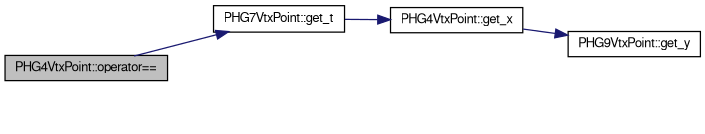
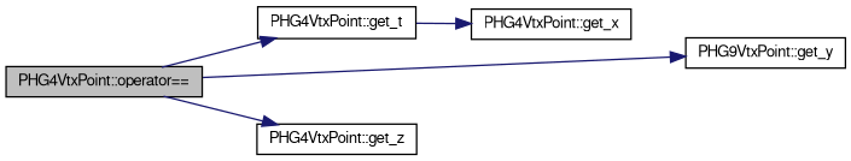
  digraph {
    rankdir=LR
    node [color=black fontname=FreeSans fontsize=10 shape=record]
    edge [color=midnightblue fontname=FreeSans fontsize=10 labelfontname=FreeSans labelfontsize=10 style=solid]
    n1 [fillcolor=grey75 fontcolor=black height=0.2 label="PHG4VtxPoint::operator==" style=filled width=0.4]
-   n2 [height=0.2 label="PHG7VtxPoint::get_t" width=0.4]
+   n2 [height=0.2 label="PHG4VtxPoint::get_t" width=0.4]
    n3 [height=0.2 label="PHG9VtxPoint::get_y" width=0.4]
+   n4 [height=0.2 label="PHG4VtxPoint::get_z" width=0.4]
    n5 [height=0.2 label="PHG4VtxPoint::get_x" width=0.4]
    n1 -> n2
-   n5 -> n3
+   n1 -> n3
+   n1 -> n4
    n2 -> n5
  }
